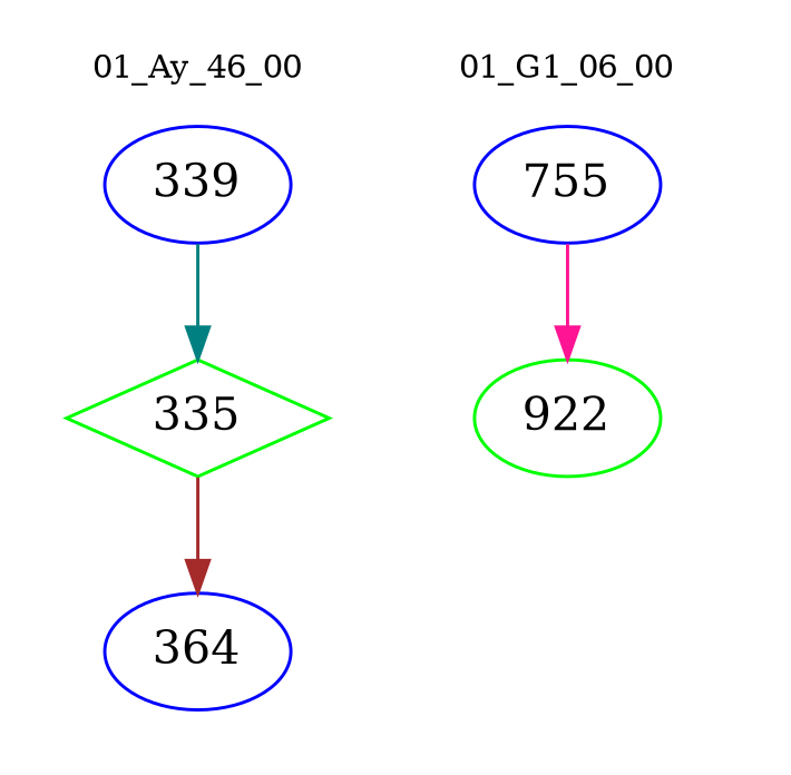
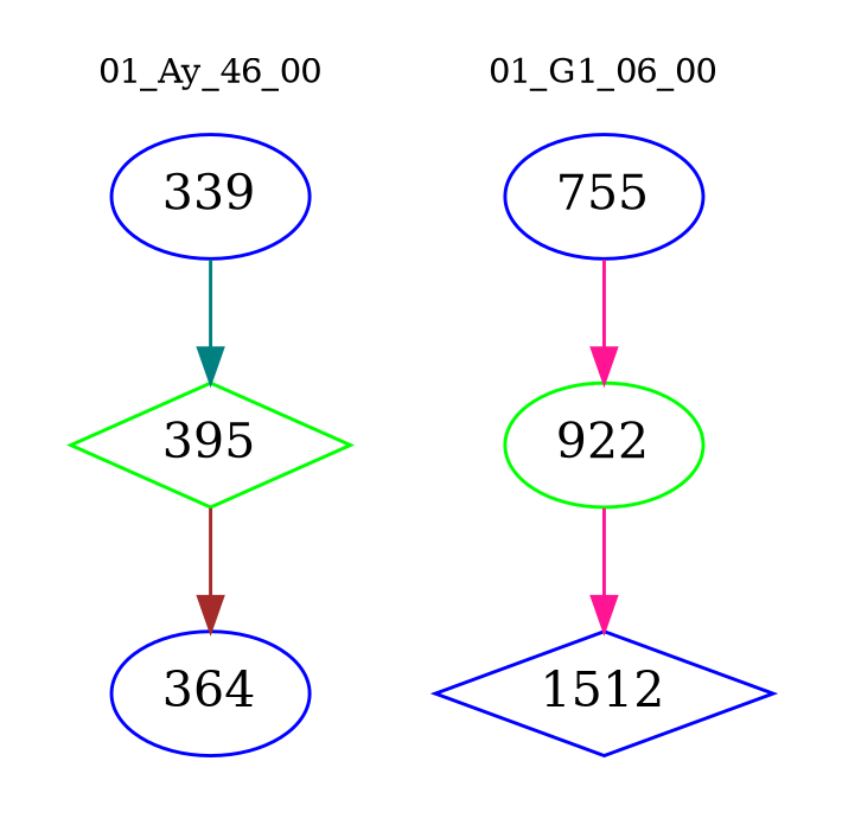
  digraph {
    node [color=blue shape=ellipse]
    edge [color=deeppink]
    n1 [label=339]
-   n2 [color=green label=335 shape=diamond]
+   n2 [color=green label=395 shape=diamond]
    n3 [label=364]
    n4 [label=755]
    n5 [color=green label=922]
+   n6 [label=1512 shape=diamond]
    subgraph cluster_1 {
      color=white
      fontsize=10
      label="01_Ay_46_00"
      n1
      n2
      n3
    }
    subgraph cluster_2 {
      color=white
      fontsize=10
      label="01_G1_06_00"
      n4
      n5
+     n6
    }
    n1 -> n2 [color=teal]
    n2 -> n3 [color=brown]
    n4 -> n5
+   n5 -> n6
  }
